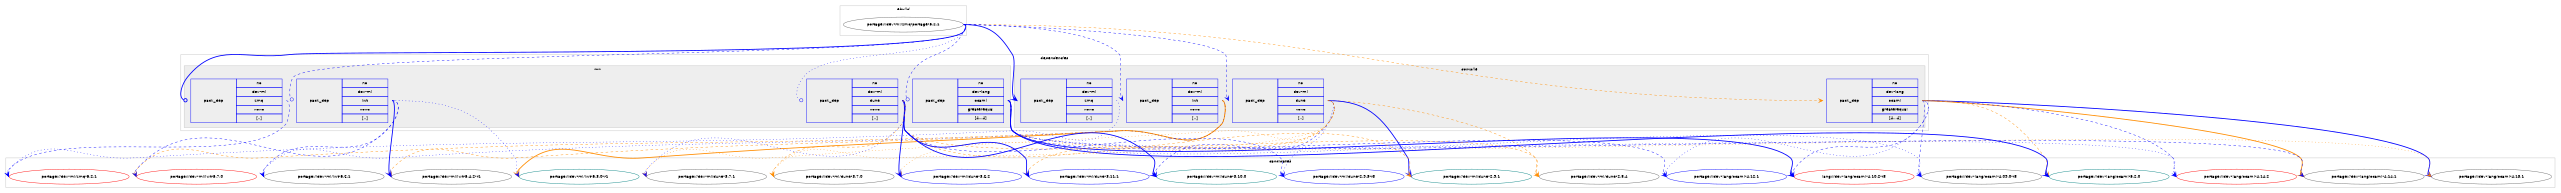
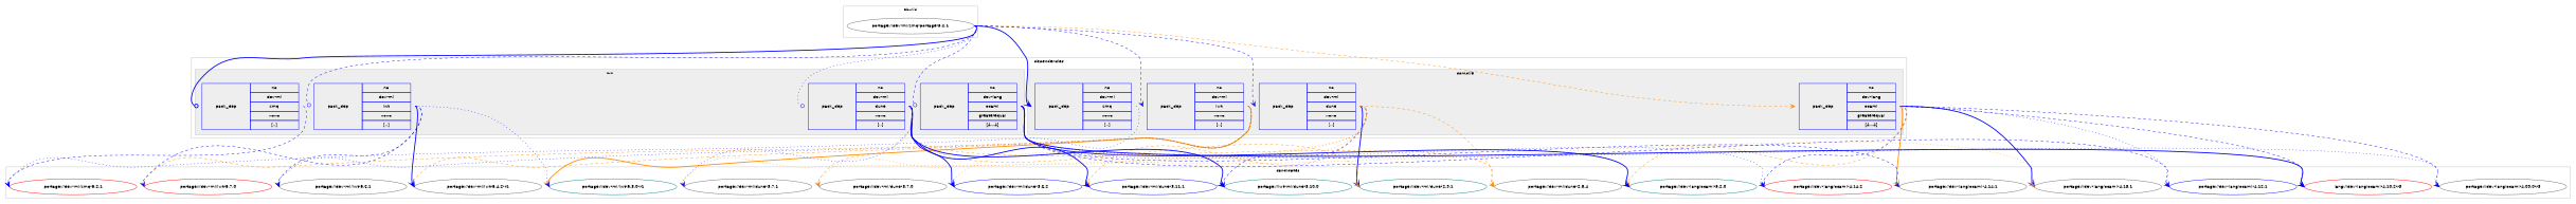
  digraph {
    compound=true
    concentrate=true
    fontname=Helvetica
    fontsize=10
    newrank=true
    rankdir=TB
    ranksep=1.5
    node [color=blue fontname=Helvetica fontsize=10]
    edge [arrowhead=vee color=blue headport=w style=dashed tailport=e weight=100]
    n1 [color=gray40 label="portage://dev-ml/zmq-portage-5.2.1" width=4]
    n2 [label=<<TABLE BORDER="0" CELLBORDER="1" CELLSPACING="0" CELLPADDING="4" WIDTH="220"><TR><TD ROWSPAN="6" CELLPADDING="30">pack_dep</TD></TR><TR><TD WIDTH="110">no</TD></TR><TR><TD>dev-lang</TD></TR><TR><TD>ocaml</TD></TR><TR><TD>greaterequal</TD></TR><TR><TD>[4,,,4]</TD></TR></TABLE>> shape=none]
    n3 [label=<<TABLE BORDER="0" CELLBORDER="1" CELLSPACING="0" CELLPADDING="4" WIDTH="220"><TR><TD ROWSPAN="6" CELLPADDING="30">pack_dep</TD></TR><TR><TD WIDTH="110">no</TD></TR><TR><TD>dev-ml</TD></TR><TR><TD>dune</TD></TR><TR><TD>none</TD></TR><TR><TD>[,,]</TD></TR></TABLE>> shape=none]
    n4 [label=<<TABLE BORDER="0" CELLBORDER="1" CELLSPACING="0" CELLPADDING="4" WIDTH="220"><TR><TD ROWSPAN="6" CELLPADDING="30">pack_dep</TD></TR><TR><TD WIDTH="110">no</TD></TR><TR><TD>dev-ml</TD></TR><TR><TD>lwt</TD></TR><TR><TD>none</TD></TR><TR><TD>[,,]</TD></TR></TABLE>> shape=none]
    n5 [label=<<TABLE BORDER="0" CELLBORDER="1" CELLSPACING="0" CELLPADDING="4" WIDTH="220"><TR><TD ROWSPAN="6" CELLPADDING="30">pack_dep</TD></TR><TR><TD WIDTH="110">no</TD></TR><TR><TD>dev-ml</TD></TR><TR><TD>zmq</TD></TR><TR><TD>none</TD></TR><TR><TD>[,,]</TD></TR></TABLE>> shape=none]
    n6 [label=<<TABLE BORDER="0" CELLBORDER="1" CELLSPACING="0" CELLPADDING="4" WIDTH="220"><TR><TD ROWSPAN="6" CELLPADDING="30">pack_dep</TD></TR><TR><TD WIDTH="110">no</TD></TR><TR><TD>dev-lang</TD></TR><TR><TD>ocaml</TD></TR><TR><TD>greaterequal</TD></TR><TR><TD>[4,,,4]</TD></TR></TABLE>> shape=none]
    n7 [label=<<TABLE BORDER="0" CELLBORDER="1" CELLSPACING="0" CELLPADDING="4" WIDTH="220"><TR><TD ROWSPAN="6" CELLPADDING="30">pack_dep</TD></TR><TR><TD WIDTH="110">no</TD></TR><TR><TD>dev-ml</TD></TR><TR><TD>dune</TD></TR><TR><TD>none</TD></TR><TR><TD>[,,]</TD></TR></TABLE>> shape=none]
    n8 [label=<<TABLE BORDER="0" CELLBORDER="1" CELLSPACING="0" CELLPADDING="4" WIDTH="220"><TR><TD ROWSPAN="6" CELLPADDING="30">pack_dep</TD></TR><TR><TD WIDTH="110">no</TD></TR><TR><TD>dev-ml</TD></TR><TR><TD>lwt</TD></TR><TR><TD>none</TD></TR><TR><TD>[,,]</TD></TR></TABLE>> shape=none]
    n9 [label=<<TABLE BORDER="0" CELLBORDER="1" CELLSPACING="0" CELLPADDING="4" WIDTH="220"><TR><TD ROWSPAN="6" CELLPADDING="30">pack_dep</TD></TR><TR><TD WIDTH="110">no</TD></TR><TR><TD>dev-ml</TD></TR><TR><TD>zmq</TD></TR><TR><TD>none</TD></TR><TR><TD>[,,]</TD></TR></TABLE>> shape=none]
    n10 [color=gray40 label="portage://dev-lang/ocaml-4.09.0-r3" width=4]
    n11 [color=red label="lang://dev-lang/ocaml-4.10.2-r3" width=4]
    n12 [label="portage://dev-lang/ocaml-4.12.1" width=4]
    n13 [color=gray40 label="portage://dev-lang/ocaml-4.13.1" width=4]
    n14 [color=gray40 label="portage://dev-lang/ocaml-4.14.1" width=4]
    n15 [color=red label="portage://dev-lang/ocaml-4.14.2" width=4]
    n16 [color=teal label="portage://dev-lang/ocaml-5.2.0" width=4]
    n17 [color=gray40 label="portage://dev-ml/dune-2.8.4" width=4]
    n18 [color=teal label="portage://dev-ml/dune-2.9.1" width=4]
-   n19 [label="portage://dev-ml/dune-2.9.3-r3" width=4]
-   n20 [color=teal label="portage://dev-ml/dune-3.10.0" width=4]
+   n20 [color=teal label="portage://lwt-ml/dune-3.10.0" width=4]
    n21 [label="portage://dev-ml/dune-3.11.1" width=4]
    n22 [label="portage://dev-ml/dune-3.6.2" width=4]
    n23 [color=gray40 label="portage://dev-ml/dune-3.7.0" width=4]
    n24 [color=gray40 label="portage://dev-ml/dune-3.7.1" width=4]
    n25 [color=teal label="portage://dev-ml/lwt-5.3.0-r1" width=4]
    n26 [color=gray40 label="portage://dev-ml/lwt-5.4.2-r1" width=4]
    n27 [color=gray40 label="portage://dev-ml/lwt-5.6.1" width=4]
    n28 [color=red label="portage://dev-ml/lwt-5.7.0" width=4]
    n29 [color=red label="portage://dev-ml/zmq-5.2.1" width=4]
    subgraph cluster_1 {
      color=gray
      label=<<i>ebuild</i>>
      rank=same
      n1
    }
    subgraph cluster_2 {
      color=gray
      label=<<i>dependencies</i>>
      subgraph cluster_3 {
        color=gray
        fillcolor="#eeeeee"
        label=<<i>compile</i>>
        style=filled
        subgraph sub_4 {
          color=gray
          fillcolor="#eeeeee"
          label=<<i>compile</i>>
          style=filled
          n2
        }
        subgraph sub_5 {
          color=gray
          fillcolor="#eeeeee"
          label=<<i>compile</i>>
          style=filled
          n3
        }
        subgraph sub_6 {
          color=gray
          fillcolor="#eeeeee"
          label=<<i>compile</i>>
          style=filled
          n4
        }
        subgraph sub_7 {
          color=gray
          fillcolor="#eeeeee"
          label=<<i>compile</i>>
          style=filled
          n5
        }
      }
      subgraph cluster_8 {
        color=gray
        fillcolor="#eeeeee"
        label=<<i>compile and run</i>>
        style=filled
      }
      subgraph cluster_9 {
        color=gray
        fillcolor="#eeeeee"
        label=<<i>run</i>>
        style=filled
        subgraph sub_10 {
          color=gray
          fillcolor="#eeeeee"
          label=<<i>run</i>>
          style=filled
          n6
        }
        subgraph sub_11 {
          color=gray
          fillcolor="#eeeeee"
          label=<<i>run</i>>
          style=filled
          n7
        }
        subgraph sub_12 {
          color=gray
          fillcolor="#eeeeee"
          label=<<i>run</i>>
          style=filled
          n8
        }
        subgraph sub_13 {
          color=gray
          fillcolor="#eeeeee"
          label=<<i>run</i>>
          style=filled
          n9
        }
      }
    }
    subgraph cluster_14 {
      color=gray
      label=<<i>candidates</i>>
      rank=same
      subgraph sub_15 {
        color=black
        label=<<i>candidates</i>>
        nodesep=1
        rank=same
        n10
        n11
        n12
        n13
        n14
        n15
        n16
      }
      subgraph sub_16 {
        color=black
        label=<<i>candidates</i>>
        nodesep=1
        rank=same
        n17
        n18
-       n19
        n20
        n21
        n22
        n23
        n24
      }
      subgraph sub_17 {
        color=black
        label=<<i>candidates</i>>
        nodesep=1
        rank=same
        n25
        n26
        n27
        n28
      }
      subgraph sub_18 {
        color=black
        label=<<i>candidates</i>>
        nodesep=1
        rank=same
        n29
      }
      subgraph sub_19 {
        color=black
        label=<<i>candidates</i>>
        nodesep=1
        rank=same
        n10
        n11
        n12
        n13
        n14
        n15
        n16
      }
      subgraph sub_20 {
        color=black
        label=<<i>candidates</i>>
        nodesep=1
        rank=same
        n17
        n18
-       n19
        n20
        n21
        n22
        n23
        n24
      }
      subgraph sub_21 {
        color=black
        label=<<i>candidates</i>>
        nodesep=1
        rank=same
        n25
        n26
        n27
        n28
      }
      subgraph sub_22 {
        color=black
        label=<<i>candidates</i>>
        nodesep=1
        rank=same
        n29
      }
    }
    n1 -> n2 [color=darkorange weight=20]
    n1 -> n3 [weight=20]
    n1 -> n4 [weight=20]
    n1 -> n5 [style=bold weight=20]
    n1 -> n6 [arrowhead=odot weight=20]
    n1 -> n7 [arrowhead=odot style=dotted weight=20]
    n1 -> n8 [arrowhead=odot weight=20]
    n1 -> n9 [arrowhead=odot style=bold weight=20]
    n2 -> n10
    n2 -> n11
    n2 -> n12 [style=dotted]
    n2 -> n13 [style=bold]
    n2 -> n14 [color=darkorange style=bold]
    n2 -> n15
    n2 -> n16 [color=darkorange]
    n3 -> n17 [color=darkorange]
    n3 -> n18 [style=bold]
-   n3 -> n19 [style=dotted]
    n3 -> n20
    n3 -> n21 [color=darkorange]
    n3 -> n22 [color=darkorange style=dotted]
    n3 -> n23 [color=darkorange style=dotted]
    n3 -> n24 [color=darkorange style=dotted]
    n4 -> n25 [color=darkorange style=bold]
    n4 -> n26 [color=darkorange]
    n4 -> n27 [style=dotted]
    n4 -> n28 [color=darkorange]
    n5 -> n29 [style=dotted]
    n6 -> n10 [style=dotted]
    n6 -> n11 [style=bold]
    n6 -> n12
    n6 -> n13 [color=darkorange style=dotted]
    n6 -> n14
    n6 -> n15 [style=dotted]
    n6 -> n16 [style=bold]
    n7 -> n17 [color=darkorange]
    n7 -> n18 [color=darkorange]
-   n7 -> n19
    n7 -> n20 [style=bold]
    n7 -> n21 [style=bold]
    n7 -> n22 [style=bold]
    n7 -> n23 [color=darkorange]
    n7 -> n24 [style=dotted]
    n8 -> n25 [style=dotted]
    n8 -> n26 [style=bold]
    n8 -> n27
    n8 -> n28
    n9 -> n29
  }
